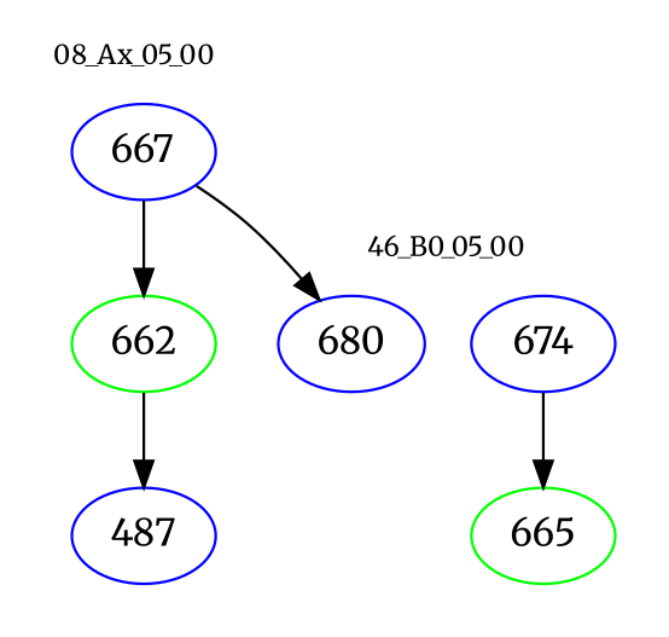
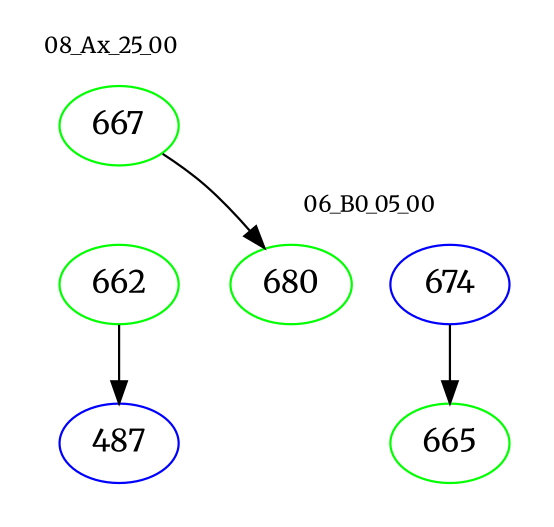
  digraph {
    fontname=Merriweather
    node [color=blue fontname=Merriweather]
    edge [color=black fontname=Merriweather]
-   n1 [label=667]
+   n1 [color=green label=667]
    n2 [color=green label=662]
    n3 [label=487]
    n4 [label=674]
    n5 [color=green label=665]
-   n6 [label=680]
+   n6 [color=green label=680]
    subgraph cluster_1 {
      color=white
      fontsize=10
-     label="08_Ax_05_00"
+     label="08_Ax_25_00"
      n1
      n2
      n3
    }
    subgraph cluster_2 {
      color=white
      fontsize=10
-     label="46_B0_05_00"
+     label="06_B0_05_00"
      n4
      n5
      n6
    }
-   n1 -> n2
    n1 -> n6
    n2 -> n3
    n4 -> n5
  }
